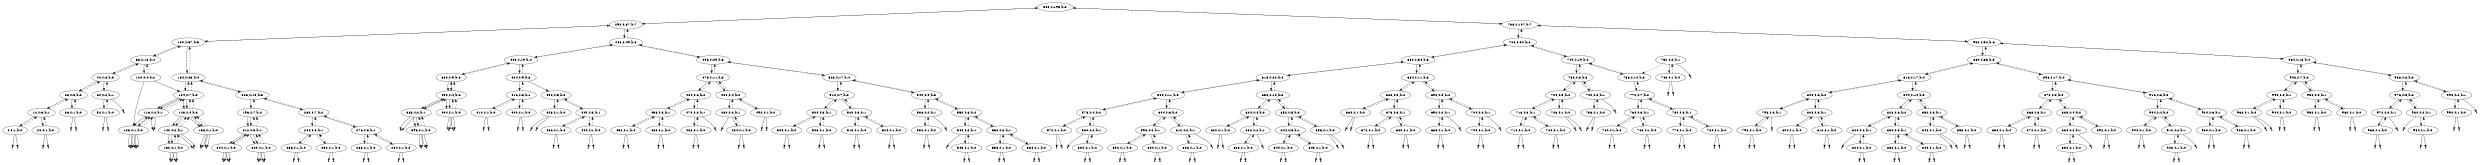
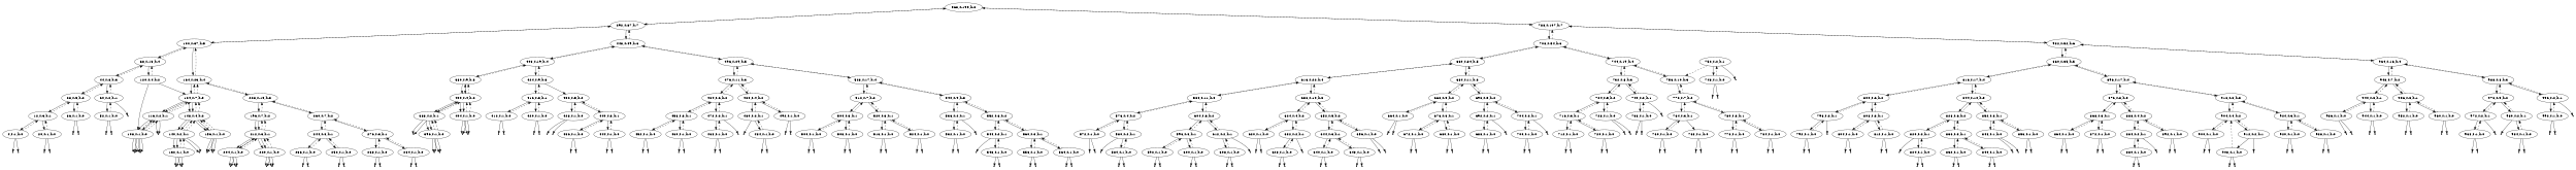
  digraph {
    n1 [label="568,s:195,h:8"]
    n2 [label="292,s:87,h:7"]
    n3 [label="788,s:107,h:7"]
    n4 [label="100,s:37,h:5"]
    n5 [label="448,s:49,h:6"]
    n6 [label="708,s:54,h:6"]
    n7 [label="932,s:52,h:6"]
    nulll4 [shape=point]
    n9 [label="4,s:1,h:0"]
    n10 [label="12,s:3,h:1"]
    nullr4 [shape=point]
    n12 [label="28,s:5,h:2"]
    n13 [label="20,s:1,h:0"]
    n14 [label="44,s:8,h:3"]
    n15 [label="36,s:1,h:0"]
    nulll20 [shape=point]
    nullr20 [shape=point]
    n18 [label="68,s:13,h:4"]
    n19 [label="60,s:2,h:1"]
    nulll36 [shape=point]
    nullr36 [shape=point]
    n22 [label="120,s:4,h:2"]
    n23 [label="52,s:1,h:0"]
    nullr60 [shape=point]
    n25 [label="164,s:23,h:4"]
    n26 [label="108,s:1,h:0"]
    n27 [label="124,s:7,h:3"]
    nulll52 [shape=point]
    nullr52 [shape=point]
    n30 [label="228,s:15,h:3"]
    nulll108 [shape=point]
    n32 [label="116,s:2,h:1"]
    nullr108 [shape=point]
    nullr116 [shape=point]
    n35 [label="148,s:4,h:2"]
    n36 [label="140,s:2,h:1"]
    n37 [label="156,s:1,h:0"]
    n38 [label="196,s:7,h:2"]
    n39 [label="260,s:7,h:2"]
    nulll132 [shape=point]
    n41 [label="132,s:1,h:0"]
    nullr132 [shape=point]
    nullr140 [shape=point]
    nulll156 [shape=point]
    nullr156 [shape=point]
    n46 [label="408,s:19,h:4"]
    n47 [label="496,s:29,h:5"]
    nulll204 [shape=point]
    n49 [label="204,s:1,h:0"]
    n50 [label="212,s:3,h:1"]
    nullr204 [shape=point]
    n52 [label="220,s:1,h:0"]
    nulll220 [shape=point]
    nullr220 [shape=point]
    n55 [label="244,s:3,h:1"]
    n56 [label="276,s:3,h:1"]
    nulll236 [shape=point]
    n58 [label="236,s:1,h:0"]
    nullr236 [shape=point]
    n60 [label="252,s:1,h:0"]
    nulll252 [shape=point]
    nullr252 [shape=point]
    n63 [label="268,s:1,h:0"]
    n64 [label="284,s:1,h:0"]
    nulll268 [shape=point]
    nullr268 [shape=point]
    nulll284 [shape=point]
    nullr284 [shape=point]
    nulll388 [shape=point]
    n70 [label="388,s:2,h:1"]
    n71 [label="400,s:4,h:2"]
    n72 [label="396,s:1,h:0"]
    n73 [label="380,s:9,h:3"]
    n74 [label="404,s:1,h:0"]
    nulll396 [shape=point]
    nullr396 [shape=point]
    nulll404 [shape=point]
    nullr404 [shape=point]
    n79 [label="424,s:9,h:3"]
    n80 [label="416,s:3,h:1"]
    n81 [label="432,s:5,h:2"]
    n82 [label="476,s:11,h:3"]
    n83 [label="528,s:17,h:4"]
    nulll412 [shape=point]
    n85 [label="412,s:1,h:0"]
    nullr412 [shape=point]
    n87 [label="420,s:1,h:0"]
    nulll420 [shape=point]
    nullr420 [shape=point]
    n90 [label="428,s:1,h:0"]
    n91 [label="440,s:3,h:1"]
    nulll428 [shape=point]
    nullr428 [shape=point]
    n94 [label="436,s:1,h:0"]
    n95 [label="444,s:1,h:0"]
    nulll436 [shape=point]
    nullr436 [shape=point]
    nulll444 [shape=point]
    nullr444 [shape=point]
    nulll452 [shape=point]
    n101 [label="452,s:1,h:0"]
    n102 [label="456,s:3,h:1"]
    nullr452 [shape=point]
    n104 [label="464,s:6,h:2"]
    n105 [label="460,s:1,h:0"]
    n106 [label="472,s:2,h:1"]
    nulll460 [shape=point]
    nullr460 [shape=point]
    n109 [label="488,s:4,h:2"]
    n110 [label="468,s:1,h:0"]
    nullr472 [shape=point]
    n112 [label="480,s:2,h:1"]
    n113 [label="492,s:1,h:0"]
    nulll468 [shape=point]
    nullr468 [shape=point]
    n116 [label="512,s:7,h:2"]
    n117 [label="540,s:9,h:3"]
    nulll480 [shape=point]
    n119 [label="484,s:1,h:0"]
    nulll484 [shape=point]
    nullr484 [shape=point]
    nulll492 [shape=point]
    nullr492 [shape=point]
    nulll500 [shape=point]
    n125 [label="500,s:1,h:0"]
    n126 [label="504,s:3,h:1"]
    nullr500 [shape=point]
    n128 [label="508,s:1,h:0"]
    n129 [label="520,s:3,h:1"]
    nulll508 [shape=point]
    nullr508 [shape=point]
    n132 [label="516,s:1,h:0"]
    n133 [label="524,s:1,h:0"]
    n134 [label="536,s:2,h:1"]
    n135 [label="552,s:6,h:2"]
    nulll516 [shape=point]
    nullr516 [shape=point]
    nulll524 [shape=point]
    nullr524 [shape=point]
    nulll532 [shape=point]
    n141 [label="532,s:1,h:0"]
    nullr532 [shape=point]
    nullr536 [shape=point]
    n144 [label="544,s:2,h:1"]
    n145 [label="560,s:3,h:1"]
    nulll544 [shape=point]
    n147 [label="548,s:1,h:0"]
    nulll548 [shape=point]
    nullr548 [shape=point]
    n150 [label="556,s:1,h:0"]
    n151 [label="564,s:1,h:0"]
    nulll556 [shape=point]
    nullr556 [shape=point]
    nulll564 [shape=point]
    nullr564 [shape=point]
    nulll572 [shape=point]
    n157 [label="572,s:1,h:0"]
    n158 [label="576,s:4,h:2"]
    nullr572 [shape=point]
    n160 [label="588,s:11,h:3"]
    n161 [label="580,s:2,h:1"]
    n162 [label="616,s:22,h:4"]
    n163 [label="604,s:6,h:2"]
    nulll580 [shape=point]
    n165 [label="584,s:1,h:0"]
    n166 [label="660,s:34,h:5"]
    n167 [label="636,s:10,h:3"]
    n168 [label="596,s:3,h:1"]
    n169 [label="612,s:2,h:1"]
    nulll584 [shape=point]
    nullr584 [shape=point]
    n172 [label="684,s:11,h:3"]
    n173 [label="624,s:4,h:2"]
    n174 [label="652,s:5,h:2"]
    nulll592 [shape=point]
    n176 [label="592,s:1,h:0"]
    nullr592 [shape=point]
    n178 [label="600,s:1,h:0"]
    nulll600 [shape=point]
    nullr600 [shape=point]
    n181 [label="608,s:1,h:0"]
    nullr612 [shape=point]
    nulll608 [shape=point]
    nullr608 [shape=point]
    n185 [label="744,s:19,h:4"]
    n186 [label="668,s:5,h:2"]
    n187 [label="696,s:5,h:2"]
    nulll620 [shape=point]
    n189 [label="620,s:1,h:0"]
    nullr620 [shape=point]
    n191 [label="632,s:2,h:1"]
    n192 [label="628,s:1,h:0"]
    nullr632 [shape=point]
    n194 [label="644,s:3,h:1"]
    n195 [label="656,s:1,h:0"]
    nulll628 [shape=point]
    nullr628 [shape=point]
    nulll640 [shape=point]
    n199 [label="640,s:1,h:0"]
    nullr640 [shape=point]
    n201 [label="648,s:1,h:0"]
    nulll648 [shape=point]
    nullr648 [shape=point]
    nulll656 [shape=point]
    nullr656 [shape=point]
    n206 [label="732,s:8,h:3"]
    n207 [label="756,s:10,h:3"]
    nulll664 [shape=point]
    n209 [label="664,s:1,h:0"]
    nullr664 [shape=point]
    n211 [label="676,s:3,h:1"]
    n212 [label="672,s:1,h:0"]
    n213 [label="680,s:1,h:0"]
    n214 [label="692,s:2,h:1"]
    n215 [label="704,s:2,h:1"]
    nulll672 [shape=point]
    nullr672 [shape=point]
    nulll680 [shape=point]
    nullr680 [shape=point]
    nulll688 [shape=point]
    n221 [label="688,s:1,h:0"]
    nullr688 [shape=point]
    nullr692 [shape=point]
    n224 [label="700,s:1,h:0"]
    nullr704 [shape=point]
    nulll700 [shape=point]
    nullr700 [shape=point]
    n228 [label="860,s:35,h:5"]
    n229 [label="964,s:16,h:4"]
    nulll712 [shape=point]
    n231 [label="712,s:1,h:0"]
    n232 [label="716,s:3,h:1"]
    nullr712 [shape=point]
    n234 [label="724,s:5,h:2"]
    n235 [label="720,s:1,h:0"]
    n236 [label="728,s:1,h:0"]
    nulll720 [shape=point]
    nullr720 [shape=point]
    n239 [label="740,s:2,h:1"]
    nulll728 [shape=point]
    nullr728 [shape=point]
    n242 [label="736,s:1,h:0"]
    nullr740 [shape=point]
    n244 [label="772,s:7,h:2"]
    nulll736 [shape=point]
    nullr736 [shape=point]
    nulll748 [shape=point]
    n248 [label="748,s:1,h:0"]
    n249 [label="752,s:2,h:1"]
    nullr748 [shape=point]
    nullr752 [shape=point]
    n252 [label="764,s:3,h:1"]
    n253 [label="780,s:3,h:1"]
    nulll760 [shape=point]
    n255 [label="760,s:1,h:0"]
    nullr760 [shape=point]
    n257 [label="768,s:1,h:0"]
    nulll768 [shape=point]
    nullr768 [shape=point]
    n260 [label="776,s:1,h:0"]
    n261 [label="784,s:1,h:0"]
    nulll776 [shape=point]
    nullr776 [shape=point]
    nulll784 [shape=point]
    nullr784 [shape=point]
    nulll792 [shape=point]
    n267 [label="792,s:1,h:0"]
    n268 [label="796,s:2,h:1"]
    nullr792 [shape=point]
    n270 [label="800,s:6,h:2"]
    nullr796 [shape=point]
    n272 [label="816,s:17,h:4"]
    n273 [label="808,s:3,h:1"]
    n274 [label="844,s:10,h:3"]
    n275 [label="804,s:1,h:0"]
    n276 [label="812,s:1,h:0"]
    n277 [label="896,s:17,h:4"]
    n278 [label="828,s:6,h:2"]
    n279 [label="852,s:3,h:1"]
    nulll804 [shape=point]
    nullr804 [shape=point]
    nulll812 [shape=point]
    nullr812 [shape=point]
    n284 [label="876,s:8,h:3"]
    n285 [label="916,s:8,h:3"]
    nulll820 [shape=point]
    n287 [label="820,s:2,h:1"]
    n288 [label="824,s:1,h:0"]
    n289 [label="836,s:3,h:1"]
    nulll824 [shape=point]
    nullr824 [shape=point]
    n292 [label="832,s:1,h:0"]
    n293 [label="840,s:1,h:0"]
    n294 [label="848,s:1,h:0"]
    n295 [label="856,s:1,h:0"]
    nulll832 [shape=point]
    nullr832 [shape=point]
    nulll840 [shape=point]
    nullr840 [shape=point]
    nulll848 [shape=point]
    nullr848 [shape=point]
    nulll856 [shape=point]
    nullr856 [shape=point]
    n304 [label="948,s:7,h:2"]
    n305 [label="988,s:8,h:3"]
    nulll864 [shape=point]
    n307 [label="864,s:1,h:0"]
    n308 [label="868,s:3,h:1"]
    nullr864 [shape=point]
    n310 [label="872,s:1,h:0"]
    n311 [label="888,s:4,h:2"]
    nulll872 [shape=point]
    nullr872 [shape=point]
    n314 [label="884,s:2,h:1"]
    n315 [label="892,s:1,h:0"]
    n316 [label="904,s:4,h:2"]
    n317 [label="924,s:3,h:1"]
    nulll880 [shape=point]
    n319 [label="880,s:1,h:0"]
    nullr880 [shape=point]
    nullr884 [shape=point]
    nulll892 [shape=point]
    nullr892 [shape=point]
    nulll900 [shape=point]
    n325 [label="900,s:1,h:0"]
    nullr900 [shape=point]
    n327 [label="912,s:2,h:1"]
    n328 [label="908,s:1,h:0"]
    nullr912 [shape=point]
    n330 [label="920,s:1,h:0"]
    n331 [label="928,s:1,h:0"]
    nulll908 [shape=point]
    nullr908 [shape=point]
    nulll920 [shape=point]
    nullr920 [shape=point]
    nulll928 [shape=point]
    nullr928 [shape=point]
    nulll936 [shape=point]
    n339 [label="936,s:1,h:0"]
    n340 [label="940,s:3,h:1"]
    nullr936 [shape=point]
    n342 [label="944,s:1,h:0"]
    n343 [label="956,s:3,h:1"]
    nulll944 [shape=point]
    nullr944 [shape=point]
    n346 [label="952,s:1,h:0"]
    n347 [label="960,s:1,h:0"]
    n348 [label="976,s:5,h:2"]
    n349 [label="996,s:2,h:1"]
    nulll952 [shape=point]
    nullr952 [shape=point]
    nulll960 [shape=point]
    nullr960 [shape=point]
    nulll968 [shape=point]
    n355 [label="968,s:1,h:0"]
    n356 [label="972,s:2,h:1"]
    nullr968 [shape=point]
    nullr972 [shape=point]
    n359 [label="980,s:2,h:1"]
    nulll980 [shape=point]
    n361 [label="984,s:1,h:0"]
    n362 [label="992,s:1,h:0"]
    nullr996 [shape=point]
    nulll984 [shape=point]
    nullr984 [shape=point]
    nulll992 [shape=point]
    nullr992 [shape=point]
    subgraph sub_1 {
      rank=same
      n1
    }
    n1 -> n2
    n1 -> n3
    n2 -> n1 [style=dashed]
    n2 -> n4
    n2 -> n5
    n3 -> n1 [style=dashed]
    n3 -> n6
    n3 -> n7
    n4 -> n2 [style=dashed]
    n4 -> n18
    n4 -> n25
    n5 -> n2 [style=dashed]
    n5 -> n46
    n5 -> n47
    n6 -> n3 [style=dashed]
    n6 -> n166
    n6 -> n185
    n7 -> n3 [style=dashed]
    n7 -> n228
    n7 -> n229
    n9 -> nulll4
    n9 -> n10 [style=dashed]
    n9 -> nullr4
    n10 -> n9
    n10 -> n12 [style=dashed]
    n10 -> n13
    n12 -> n10
    n12 -> n14 [style=dashed]
    n12 -> n15
    n13 -> n10 [style=dashed]
    n13 -> nulll20
    n13 -> nullr20
    n14 -> n12
    n14 -> n18 [style=dashed]
    n14 -> n19
    n15 -> n12 [style=dashed]
    n15 -> nulll36
    n15 -> nullr36
    n18 -> n4 [style=dashed]
    n18 -> n14
    n18 -> n22
    n19 -> n14 [style=dashed]
    n19 -> n23
    n19 -> nullr60
    n22 -> n18 [style=dashed]
    n22 -> n26
    n22 -> n27
    n23 -> n19 [style=dashed]
    n23 -> nulll52
    n23 -> nullr52
    n25 -> n4 [style=dashed]
    n25 -> n27
    n25 -> n30
    n26 -> nulll108
    n26 -> nulll108
    n26 -> nulll108
    n26 -> n32 [style=dashed]
    n26 -> n32 [style=dashed]
    n26 -> n32 [style=dashed]
    n26 -> nullr108
    n26 -> nullr108
    n26 -> nullr108
    n27 -> n25 [style=dashed]
    n27 -> n25 [style=dashed]
    n27 -> n32
    n27 -> n32
    n27 -> n35
    n27 -> n35
    n30 -> n25 [style=dashed]
    n30 -> n38
    n30 -> n39
    n32 -> n26
    n32 -> n26
    n32 -> n27 [style=dashed]
    n32 -> n27 [style=dashed]
    n32 -> nullr116
    n32 -> nullr116
    n35 -> n27 [style=dashed]
    n35 -> n27 [style=dashed]
    n35 -> n36
    n35 -> n36
    n35 -> n37
    n35 -> n37
    n36 -> n35 [style=dashed]
    n36 -> n35 [style=dashed]
    n36 -> n41
    n36 -> n41
    n36 -> nullr140
    n36 -> nullr140
    n37 -> n35 [style=dashed]
    n37 -> n35 [style=dashed]
    n37 -> nulll156
    n37 -> nulll156
    n37 -> nullr156
    n37 -> nullr156
    n38 -> n30 [style=dashed]
    n38 -> n50
    n38 -> n50
    n39 -> n30 [style=dashed]
    n39 -> n55
    n39 -> n56
    n41 -> n36 [style=dashed]
    n41 -> n36 [style=dashed]
    n41 -> nulll132
    n41 -> nulll132
    n41 -> nullr132
    n41 -> nullr132
    n46 -> n5 [style=dashed]
    n46 -> n73
    n46 -> n79
    n47 -> n5 [style=dashed]
    n47 -> n82
    n47 -> n83
    n49 -> nulll204
    n49 -> nulll204
    n49 -> n50 [style=dashed]
    n49 -> n50 [style=dashed]
    n49 -> nullr204
    n49 -> nullr204
    n50 -> n38 [style=dashed]
    n50 -> n38 [style=dashed]
    n50 -> n49
    n50 -> n49
    n50 -> n52
    n50 -> n52
    n52 -> n50 [style=dashed]
    n52 -> n50 [style=dashed]
    n52 -> nulll220
    n52 -> nulll220
    n52 -> nullr220
    n52 -> nullr220
    n55 -> n39 [style=dashed]
    n55 -> n58
    n55 -> n60
    n56 -> n39 [style=dashed]
    n56 -> n63
    n56 -> n64
    n58 -> n55 [style=dashed]
    n58 -> nulll236
    n58 -> nullr236
    n60 -> n55 [style=dashed]
    n60 -> nulll252
    n60 -> nullr252
    n63 -> n56 [style=dashed]
    n63 -> nulll268
    n63 -> nullr268
    n64 -> n56 [style=dashed]
    n64 -> nulll284
    n64 -> nullr284
    n70 -> nulll388
    n70 -> nulll388
    n70 -> n71 [style=dashed]
    n70 -> n71 [style=dashed]
    n70 -> n72
    n70 -> n72
    n71 -> n70
    n71 -> n70
    n71 -> n73 [style=dashed]
    n71 -> n73 [style=dashed]
    n71 -> n74
    n71 -> n74
    n72 -> n70 [style=dashed]
    n72 -> n70 [style=dashed]
    n72 -> nulll396
    n72 -> nulll396
    n72 -> nullr396
    n72 -> nullr396
    n73 -> n46 [style=dashed]
    n73 -> n71
    n73 -> n71
    n74 -> n71 [style=dashed]
    n74 -> n71 [style=dashed]
    n74 -> nulll404
    n74 -> nulll404
    n74 -> nullr404
    n74 -> nullr404
    n79 -> n46 [style=dashed]
    n79 -> n80
    n79 -> n81
    n80 -> n79 [style=dashed]
    n80 -> n85
    n80 -> n87
    n81 -> n90
    n81 -> n91
    n82 -> n47 [style=dashed]
    n82 -> n104
    n82 -> n109
    n83 -> n47 [style=dashed]
    n83 -> n116
    n83 -> n117
    n85 -> n80 [style=dashed]
    n85 -> nulll412
    n85 -> nullr412
    n87 -> n80 [style=dashed]
    n87 -> nulll420
    n87 -> nullr420
    n90 -> n81 [style=dashed]
    n90 -> nulll428
    n90 -> nullr428
    n91 -> n81 [style=dashed]
    n91 -> n94
    n91 -> n95
    n94 -> n91 [style=dashed]
    n94 -> nulll436
    n94 -> nullr436
    n95 -> n91 [style=dashed]
    n95 -> nulll444
    n95 -> nullr444
    n101 -> nulll452
    n101 -> n102 [style=dashed]
    n101 -> nullr452
    n102 -> n101
    n102 -> n104 [style=dashed]
    n102 -> n105
    n104 -> n82 [style=dashed]
    n104 -> n102
    n104 -> n106
    n105 -> n102 [style=dashed]
    n105 -> nulll460
    n105 -> nullr460
    n106 -> n104 [style=dashed]
    n106 -> n110
    n106 -> nullr472
    n109 -> n82 [style=dashed]
    n109 -> n112
    n109 -> n113
    n110 -> n106 [style=dashed]
    n110 -> nulll468
    n110 -> nullr468
    n112 -> n109 [style=dashed]
    n112 -> nulll480
    n112 -> n119
    n113 -> n109 [style=dashed]
    n113 -> nulll492
    n113 -> nullr492
    n116 -> n83 [style=dashed]
    n116 -> n126
    n116 -> n129
    n117 -> n83 [style=dashed]
    n117 -> n134
    n117 -> n135
    n119 -> n112 [style=dashed]
    n119 -> nulll484
    n119 -> nullr484
    n125 -> nulll500
    n125 -> n126 [style=dashed]
    n125 -> nullr500
    n126 -> n116 [style=dashed]
    n126 -> n125
    n126 -> n128
    n128 -> n126 [style=dashed]
    n128 -> nulll508
    n128 -> nullr508
    n129 -> n116 [style=dashed]
    n129 -> n132
    n129 -> n133
    n132 -> n129 [style=dashed]
    n132 -> nulll516
    n132 -> nullr516
    n133 -> n129 [style=dashed]
    n133 -> nulll524
    n133 -> nullr524
    n134 -> n117 [style=dashed]
    n134 -> n141
    n134 -> nullr536
    n135 -> n117 [style=dashed]
    n135 -> n144
    n135 -> n145
    n141 -> n134 [style=dashed]
    n141 -> nulll532
    n141 -> nullr532
    n144 -> n135 [style=dashed]
    n144 -> nulll544
    n144 -> n147
    n145 -> n135 [style=dashed]
    n145 -> n150
    n145 -> n151
    n147 -> n144 [style=dashed]
    n147 -> nulll548
    n147 -> nullr548
    n150 -> n145 [style=dashed]
    n150 -> nulll556
    n150 -> nullr556
    n151 -> n145 [style=dashed]
    n151 -> nulll564
    n151 -> nullr564
    n157 -> nulll572
    n157 -> n158 [style=dashed]
    n157 -> nullr572
    n158 -> n157
    n158 -> n160 [style=dashed]
    n158 -> n161
    n160 -> n158
    n160 -> n162 [style=dashed]
    n160 -> n163
    n161 -> n158 [style=dashed]
    n161 -> nulll580
    n161 -> n165
    n162 -> n160
    n162 -> n166 [style=dashed]
    n162 -> n167
    n163 -> n160 [style=dashed]
    n163 -> n168
    n163 -> n169
    n165 -> n161 [style=dashed]
    n165 -> nulll584
    n165 -> nullr584
    n166 -> n6 [style=dashed]
    n166 -> n162
    n166 -> n172
    n167 -> n162 [style=dashed]
    n167 -> n173
    n167 -> n174
    n168 -> n163 [style=dashed]
    n168 -> n176
    n168 -> n178
    n169 -> n163 [style=dashed]
    n169 -> n181
    n169 -> nullr612
    n172 -> n166 [style=dashed]
    n172 -> n186
    n172 -> n187
    n173 -> n167 [style=dashed]
    n173 -> n189
    n173 -> n191
    n174 -> n167 [style=dashed]
    n174 -> n194
    n174 -> n195
    n176 -> n168 [style=dashed]
    n176 -> nulll592
    n176 -> nullr592
    n178 -> n168 [style=dashed]
    n178 -> nulll600
    n178 -> nullr600
    n181 -> n169 [style=dashed]
    n181 -> nulll608
    n181 -> nullr608
    n185 -> n6 [style=dashed]
    n185 -> n206
    n185 -> n207
    n186 -> n172 [style=dashed]
    n186 -> n209
    n186 -> n211
    n187 -> n172 [style=dashed]
    n187 -> n214
    n187 -> n215
    n189 -> n173 [style=dashed]
    n189 -> nulll620
    n189 -> nullr620
    n191 -> n173 [style=dashed]
    n191 -> n192
    n191 -> nullr632
    n192 -> n191 [style=dashed]
    n192 -> nulll628
    n192 -> nullr628
    n194 -> n174 [style=dashed]
    n194 -> n199
    n194 -> n201
    n195 -> n174 [style=dashed]
    n195 -> nulll656
    n195 -> nullr656
    n199 -> n194 [style=dashed]
    n199 -> nulll640
    n199 -> nullr640
    n201 -> n194 [style=dashed]
    n201 -> nulll648
    n201 -> nullr648
    n206 -> n185 [style=dashed]
    n206 -> n234
    n206 -> n239
    n207 -> n185 [style=dashed]
    n207 -> n244
    n209 -> n186 [style=dashed]
    n209 -> nulll664
    n209 -> nullr664
    n211 -> n186 [style=dashed]
    n211 -> n212
    n211 -> n213
    n212 -> n211 [style=dashed]
    n212 -> nulll672
    n212 -> nullr672
    n213 -> n211 [style=dashed]
    n213 -> nulll680
    n213 -> nullr680
    n214 -> n187 [style=dashed]
    n214 -> n221
    n214 -> nullr692
    n215 -> n187 [style=dashed]
    n215 -> n224
    n215 -> nullr704
    n221 -> n214 [style=dashed]
    n221 -> nulll688
    n221 -> nullr688
    n224 -> n215 [style=dashed]
    n224 -> nulll700
    n224 -> nullr700
    n228 -> n7 [style=dashed]
    n228 -> n272
    n228 -> n277
    n229 -> n7 [style=dashed]
    n229 -> n304
    n229 -> n305
    n231 -> nulll712
    n231 -> n232 [style=dashed]
    n231 -> nullr712
    n232 -> n231
    n232 -> n234 [style=dashed]
    n232 -> n235
    n234 -> n206 [style=dashed]
    n234 -> n232
    n234 -> n236
    n235 -> n232 [style=dashed]
    n235 -> nulll720
    n235 -> nullr720
    n236 -> n234 [style=dashed]
    n236 -> nulll728
    n236 -> nullr728
    n239 -> n206 [style=dashed]
    n239 -> n242
    n239 -> nullr740
    n242 -> n239 [style=dashed]
    n242 -> nulll736
    n242 -> nullr736
    n244 -> n207 [style=dashed]
    n244 -> n252
    n244 -> n253
    n248 -> nulll748
    n248 -> n249 [style=dashed]
    n248 -> nullr748
    n249 -> n207 [style=dashed]
    n249 -> n248
    n249 -> nullr752
    n252 -> n244 [style=dashed]
    n252 -> n255
    n252 -> n257
    n253 -> n244 [style=dashed]
    n253 -> n260
    n253 -> n261
    n255 -> n252 [style=dashed]
    n255 -> nulll760
    n255 -> nullr760
-   n257 -> n252 [style=dashed]
    n257 -> nulll768
    n257 -> nullr768
    n260 -> n253 [style=dashed]
    n260 -> nulll776
    n260 -> nullr776
    n261 -> n253 [style=dashed]
    n261 -> nulll784
    n261 -> nullr784
    n267 -> nulll792
    n267 -> n268 [style=dashed]
    n267 -> nullr792
    n268 -> n267
    n268 -> n270 [style=dashed]
    n268 -> nullr796
    n270 -> n268
    n270 -> n272 [style=dashed]
    n270 -> n273
    n272 -> n228 [style=dashed]
    n272 -> n270
    n272 -> n274
    n273 -> n270 [style=dashed]
    n273 -> n275
    n273 -> n276
    n274 -> n272 [style=dashed]
    n274 -> n278
    n274 -> n279
    n275 -> n273 [style=dashed]
    n275 -> nulll804
    n275 -> nullr804
    n276 -> n273 [style=dashed]
    n276 -> nulll812
    n276 -> nullr812
    n277 -> n228 [style=dashed]
    n277 -> n284
    n277 -> n285
    n278 -> n274 [style=dashed]
    n278 -> n287
    n278 -> n289
    n279 -> n274 [style=dashed]
    n279 -> n294
    n279 -> n295
    n284 -> n277 [style=dashed]
    n284 -> n308
    n284 -> n311
    n285 -> n277 [style=dashed]
    n285 -> n316
    n285 -> n317
    n287 -> n278 [style=dashed]
    n287 -> nulll820
    n287 -> n288
    n288 -> n287 [style=dashed]
    n288 -> nulll824
    n288 -> nullr824
    n289 -> n278 [style=dashed]
    n289 -> n292
    n289 -> n293
    n292 -> n289 [style=dashed]
    n292 -> nulll832
    n292 -> nullr832
    n293 -> n289 [style=dashed]
    n293 -> nulll840
    n293 -> nullr840
    n294 -> n279 [style=dashed]
    n294 -> nulll848
    n294 -> nullr848
    n295 -> n279 [style=dashed]
    n295 -> nulll856
    n295 -> nullr856
    n304 -> n229 [style=dashed]
    n304 -> n340
    n304 -> n343
    n305 -> n229 [style=dashed]
    n305 -> n348
    n305 -> n349
    n307 -> nulll864
    n307 -> n308 [style=dashed]
    n307 -> nullr864
    n308 -> n284 [style=dashed]
    n308 -> n307
    n308 -> n310
    n310 -> n308 [style=dashed]
    n310 -> nulll872
    n310 -> nullr872
    n311 -> n284 [style=dashed]
    n311 -> n314
    n311 -> n315
    n314 -> n311 [style=dashed]
    n314 -> n319
    n314 -> nullr884
    n315 -> n311 [style=dashed]
    n315 -> nulll892
    n315 -> nullr892
    n316 -> n285 [style=dashed]
    n316 -> n325
    n316 -> n327
    n317 -> n285 [style=dashed]
    n317 -> n330
    n317 -> n331
    n319 -> n314 [style=dashed]
    n319 -> nulll880
    n319 -> nullr880
    n325 -> n316 [style=dashed]
    n325 -> nulll900
    n325 -> nullr900
    n327 -> n316 [style=dashed]
    n327 -> n328
    n327 -> nullr912
-   n328 -> n327 [style=dashed]
+   n328 -> n316 [style=dashed]
    n328 -> nulll908
    n328 -> nullr908
    n330 -> n317 [style=dashed]
    n330 -> nulll920
    n330 -> nullr920
    n331 -> n317 [style=dashed]
    n331 -> nulll928
    n331 -> nullr928
    n339 -> nulll936
    n339 -> n340 [style=dashed]
    n339 -> nullr936
    n340 -> n304 [style=dashed]
    n340 -> n339
    n340 -> n342
    n342 -> n340 [style=dashed]
    n342 -> nulll944
    n342 -> nullr944
    n343 -> n304 [style=dashed]
    n343 -> n346
    n343 -> n347
    n346 -> n343 [style=dashed]
    n346 -> nulll952
    n346 -> nullr952
    n347 -> n343 [style=dashed]
    n347 -> nulll960
    n347 -> nullr960
    n348 -> n305 [style=dashed]
    n348 -> n356
    n348 -> n359
    n349 -> n305 [style=dashed]
    n349 -> n362
    n349 -> nullr996
    n355 -> nulll968
    n355 -> n356 [style=dashed]
    n355 -> nullr968
    n356 -> n348 [style=dashed]
    n356 -> n355
    n356 -> nullr972
    n359 -> n348 [style=dashed]
    n359 -> nulll980
    n359 -> n361
    n361 -> n359 [style=dashed]
    n361 -> nulll984
    n361 -> nullr984
    n362 -> n349 [style=dashed]
    n362 -> nulll992
    n362 -> nullr992
  }
